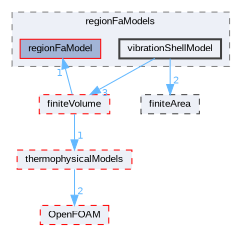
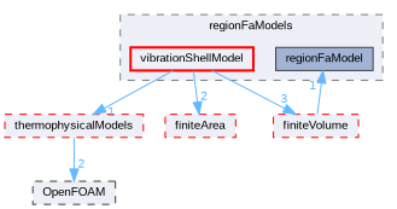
  digraph {
    compound=true
    fontname="Liberation Sans"
    node [color=red fillcolor="#edf0f7" fontname="Liberation Sans" fontsize=10 shape=box style="filled,dashed"]
    edge [color=steelblue1 fontcolor=steelblue1 fontname="Liberation Sans" fontsize=10 headlabel=1 labeldistance=1.5 labelfontname=Helvetica labelfontsize=10]
-   n1 [fillcolor="#a2b4d6" height=0.2 label=regionFaModel style=filled width=0.4]
-   n2 [color=grey25 height=0.2 label=vibrationShellModel style="filled,bold" width=0.4]
+   n1 [color=grey25 fillcolor="#a2b4d6" height=0.2 label=regionFaModel style=filled width=0.4]
+   n2 [height=0.2 label=vibrationShellModel style="filled,bold" width=0.4]
    n3 [height=0.2 label=thermophysicalModels width=0.4]
    n4 [height=0.2 label=finiteVolume width=0.4]
-   n5 [color=grey25 height=0.2 label=finiteArea width=0.4]
-   n6 [height=0.2 label=OpenFOAM width=0.4]
+   n5 [height=0.2 label=finiteArea width=0.4]
+   n6 [color=grey25 height=0.2 label=OpenFOAM width=0.4]
    subgraph cluster_1 {
      bgcolor="#edf0f7"
      fontsize=10
      label=regionFaModels
      pencolor=grey50
      style="filled,dashed"
      n1
      n2
    }
-   n4 -> n3
+   n2 -> n3
    n2 -> n4 [headlabel=3]
    n2 -> n5 [headlabel=2]
    n3 -> n6 [headlabel=2]
    n4 -> n1
  }
